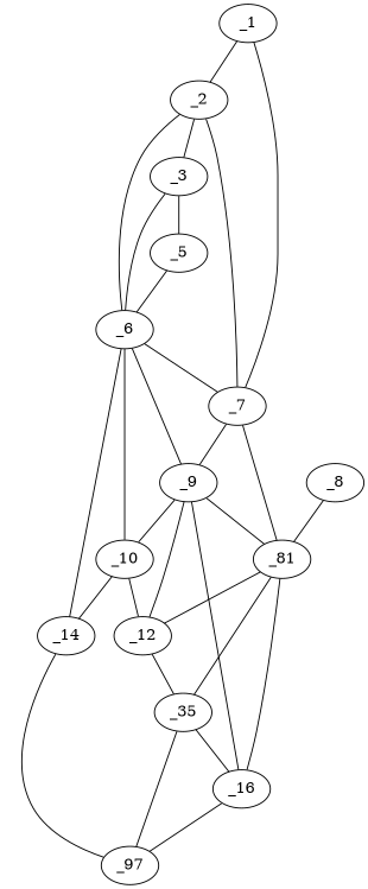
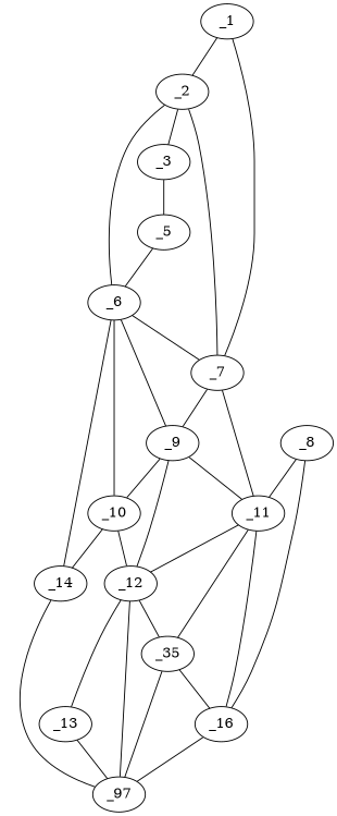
  graph {
    node [y=103]
    edge [valence=2]
    _1 [x=27]
    _2 [x=30 y=37]
    _7 [x=65 y=72]
    _3 [x=33 y=26]
    _6 [x=48 y=25]
    _5 [x=46 y=19]
    _9 [x=85 y=57]
-   _11 [x=89 y=69 label=_81]
+   _11 [x=89 y=69]
    _14 [x=92 y=36]
    _10 [x=87 y=51]
    _8 [x=78 y=108]
    _16 [x=103]
    _12 [x=90 y=57]
    n14 [label=_35 x=93 y=66]
    n15 [label=_97 x=111 y=46]
+   _13 [x=91 y=45]
    _1 -- _2
    _1 -- _7
    _2 -- _7 [valence=1]
    _2 -- _3
    _2 -- _6
    _7 -- _9 [valence=1]
    _7 -- _11 [valence=1]
-   _3 -- _6
    _3 -- _5 [valence=1]
    _6 -- _7 [valence=1]
    _6 -- _9 [valence=1]
    _6 -- _14
    _6 -- _10
    _5 -- _6 [valence=1]
    _9 -- _11
    _9 -- _10
    _9 -- _12 [valence=1]
    _11 -- _16 [valence=1]
    _11 -- _12
    _11 -- n14
    _14 -- n15 [valence=1]
    _10 -- _14 [valence=1]
    _10 -- _12
    _8 -- _11
-   _9 -- _16 [valence=1]
+   _8 -- _16 [valence=1]
    _16 -- n15 [valence=1]
    _12 -- n14 [valence=1]
+   _12 -- n15
+   _12 -- _13
    n14 -- _16
    n14 -- n15 [valence=1]
+   _13 -- n15 [valence=1]
  }
